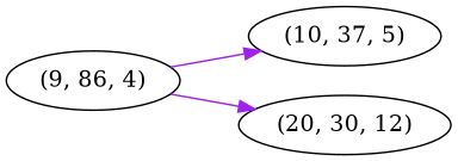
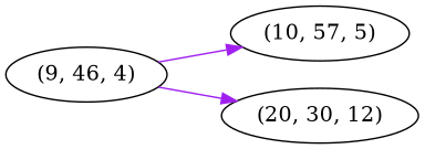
  digraph {
    fontname="DejaVu Serif"
    rankdir=LR
    node [fontname="DejaVu Serif"]
    edge [color=purple fontname="DejaVu Serif"]
-   "(9, 46, 4)" [label="(9, 86, 4)"]
-   "(10, 37, 5)"
+   "(9, 46, 4)"
+   "(10, 37, 5)" [label="(10, 57, 5)"]
    "(20, 30, 12)"
    "(9, 46, 4)" -> "(10, 37, 5)"
    "(9, 46, 4)" -> "(20, 30, 12)"
  }
